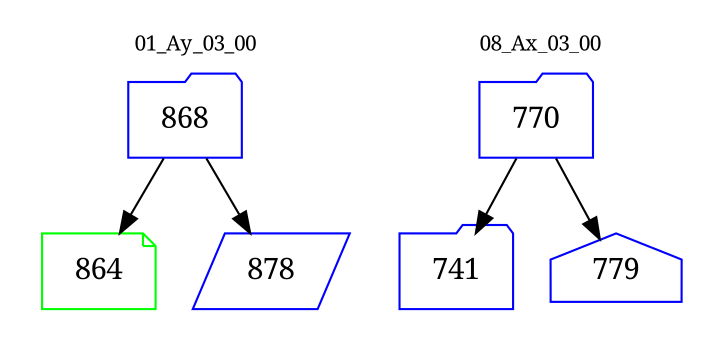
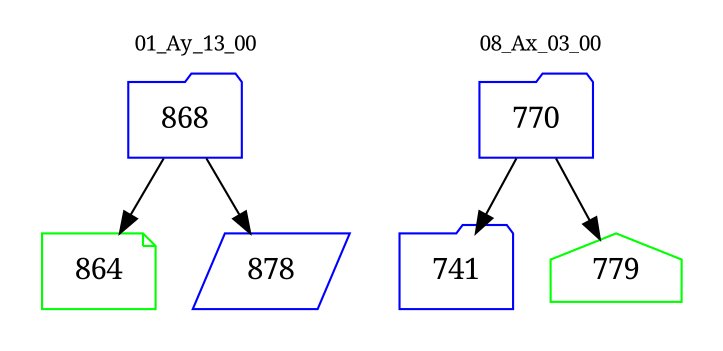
  digraph {
    fontname="Noto Serif"
    node [color=blue fontname="Noto Serif" shape=folder]
    edge [color=black fontname="Noto Serif"]
    n1 [label=868]
    n2 [color=green label=864 shape=note]
    n3 [label=878 shape=parallelogram]
    n4 [label=770]
    n5 [label=741]
-   n6 [label=779 shape=house]
+   n6 [color=green label=779 shape=house]
    subgraph cluster_1 {
      color=white
      fontsize=10
-     label="01_Ay_03_00"
+     label="01_Ay_13_00"
      n1
      n2
      n3
    }
    subgraph cluster_2 {
      color=white
      fontsize=10
      label="08_Ax_03_00"
      n4
      n5
      n6
    }
    n1 -> n2
    n1 -> n3
    n4 -> n5
    n4 -> n6
  }
